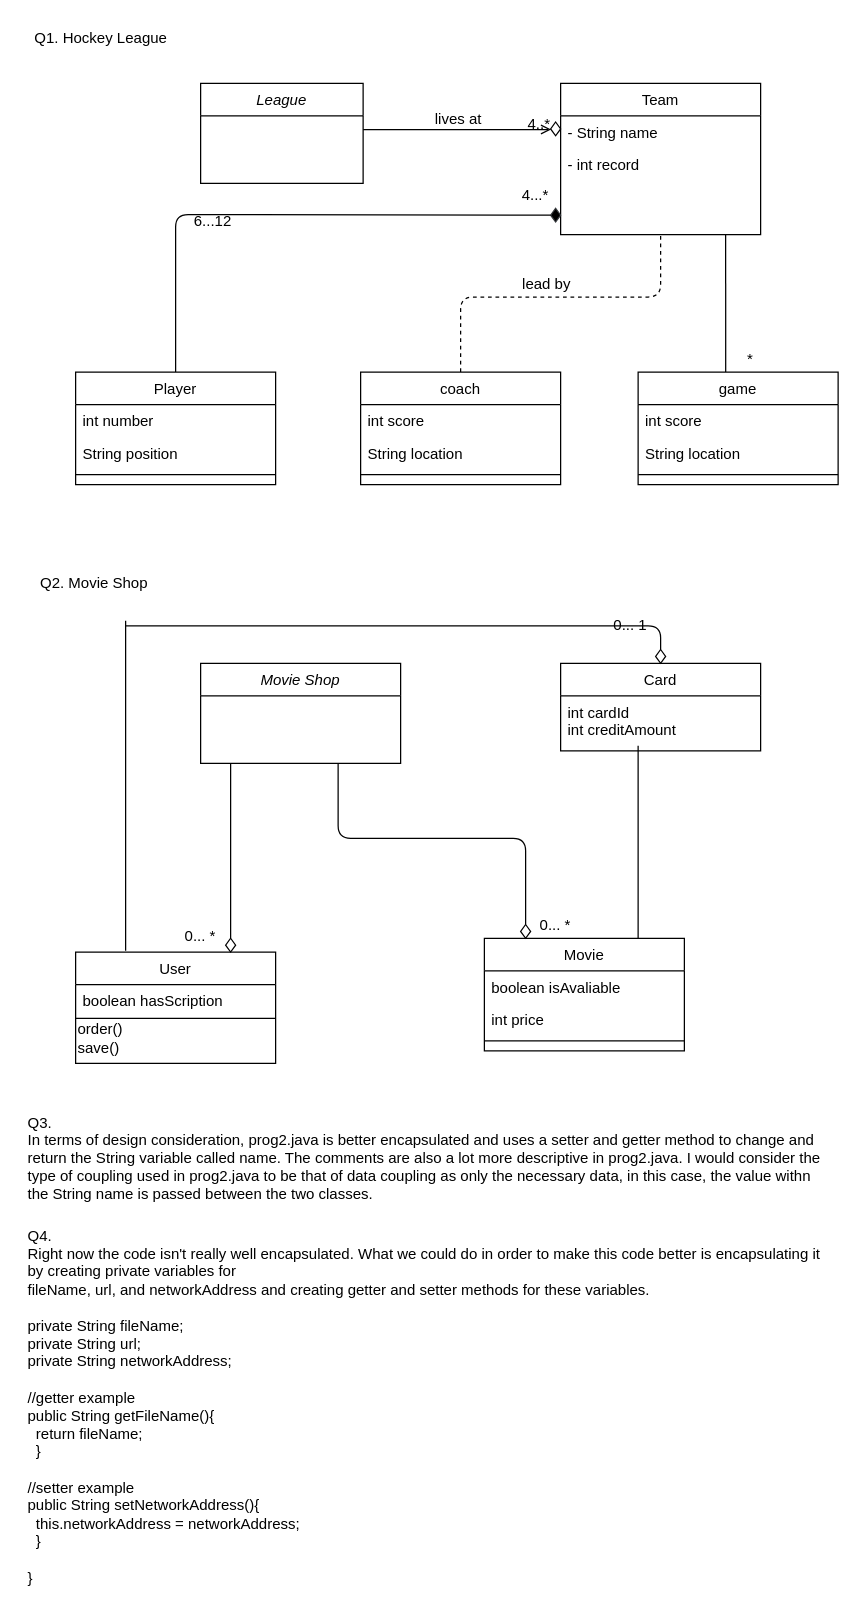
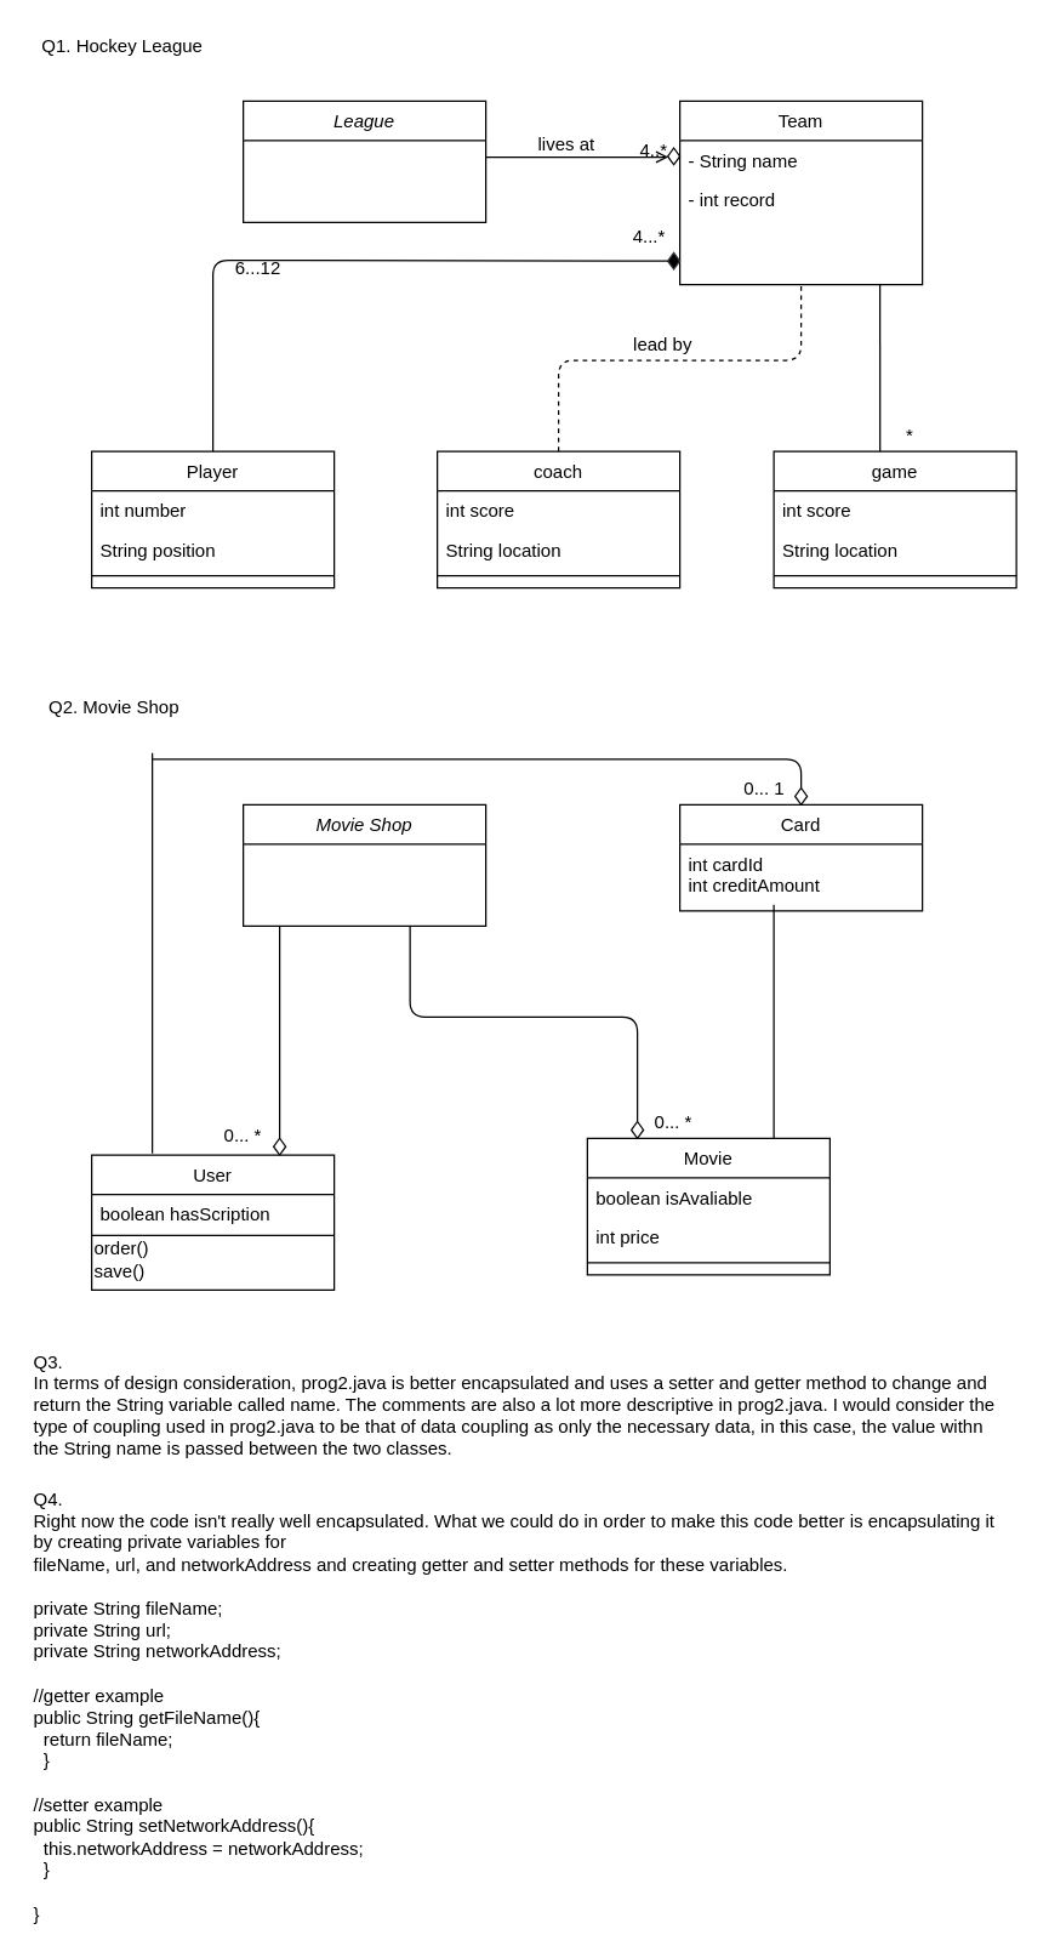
  <mxCell id="0" />
  <mxCell id="1" parent="0" />
- <mxCell id="2" value="League" style="swimlane;fontStyle=2;align=center;verticalAlign=top;childLayout=stackLayout;horizontal=1;startSize=26;horizontalStack=0;resizeParent=1;resizeLast=0;collapsible=1;marginBottom=0;rounded=0;shadow=0;strokeWidth=1;" parent="1" vertex="1"><mxGeometry x="160" y="66" width="130" height="80" as="geometry"><mxRectangle x="230" y="140" width="160" height="26" as="alternateBounds" /></mxGeometry></mxCell>
+ <mxCell id="2" value="League" style="swimlane;fontStyle=2;align=center;verticalAlign=top;childLayout=stackLayout;horizontal=1;startSize=26;horizontalStack=0;resizeParent=1;resizeLast=0;collapsible=1;marginBottom=0;rounded=0;shadow=0;strokeWidth=1;" parent="1" vertex="1"><mxGeometry x="160" y="66" width="160" height="80" as="geometry"><mxRectangle x="230" y="140" width="160" height="26" as="alternateBounds" /></mxGeometry></mxCell>
  <mxCell id="3" value="Player" style="swimlane;fontStyle=0;align=center;verticalAlign=top;childLayout=stackLayout;horizontal=1;startSize=26;horizontalStack=0;resizeParent=1;resizeLast=0;collapsible=1;marginBottom=0;rounded=0;shadow=0;strokeWidth=1;" parent="1" vertex="1"><mxGeometry x="60" y="297" width="160" height="90" as="geometry"><mxRectangle x="130" y="380" width="160" height="26" as="alternateBounds" /></mxGeometry></mxCell>
  <mxCell id="4" value="int number" style="text;align=left;verticalAlign=top;spacingLeft=4;spacingRight=4;overflow=hidden;rotatable=0;points=[[0,0.5],[1,0.5]];portConstraint=eastwest;" parent="3" vertex="1"><mxGeometry y="26" width="160" height="26" as="geometry" /></mxCell>
  <mxCell id="5" value="String position" style="text;align=left;verticalAlign=top;spacingLeft=4;spacingRight=4;overflow=hidden;rotatable=0;points=[[0,0.5],[1,0.5]];portConstraint=eastwest;rounded=0;shadow=0;html=0;" parent="3" vertex="1"><mxGeometry y="52" width="160" height="26" as="geometry" /></mxCell>
  <mxCell id="6" value="" style="line;html=1;strokeWidth=1;align=left;verticalAlign=middle;spacingTop=-1;spacingLeft=3;spacingRight=3;rotatable=0;labelPosition=right;points=[];portConstraint=eastwest;" parent="3" vertex="1"><mxGeometry y="78" width="160" height="8" as="geometry" /></mxCell>
  <mxCell id="7" value="Team" style="swimlane;fontStyle=0;align=center;verticalAlign=top;childLayout=stackLayout;horizontal=1;startSize=26;horizontalStack=0;resizeParent=1;resizeLast=0;collapsible=1;marginBottom=0;rounded=0;shadow=0;strokeWidth=1;" parent="1" vertex="1"><mxGeometry x="448" y="66" width="160" height="121" as="geometry"><mxRectangle x="550" y="140" width="160" height="26" as="alternateBounds" /></mxGeometry></mxCell>
  <mxCell id="8" value="- String name" style="text;align=left;verticalAlign=top;spacingLeft=4;spacingRight=4;overflow=hidden;rotatable=0;points=[[0,0.5],[1,0.5]];portConstraint=eastwest;" parent="7" vertex="1"><mxGeometry y="26" width="160" height="26" as="geometry" /></mxCell>
  <mxCell id="9" value="- int record" style="text;align=left;verticalAlign=top;spacingLeft=4;spacingRight=4;overflow=hidden;rotatable=0;points=[[0,0.5],[1,0.5]];portConstraint=eastwest;rounded=0;shadow=0;html=0;" parent="7" vertex="1"><mxGeometry y="52" width="160" height="26" as="geometry" /></mxCell>
  <mxCell id="10" value="" style="endArrow=open;shadow=0;strokeWidth=1;strokeColor=#000000;rounded=0;endFill=1;edgeStyle=elbowEdgeStyle;elbow=vertical;" parent="1" source="27" target="7" edge="1"><mxGeometry x="0.5" y="41" relative="1" as="geometry"><mxPoint x="320" y="129" as="sourcePoint" /><mxPoint x="480" y="129" as="targetPoint" /><mxPoint x="-40" y="32" as="offset" /></mxGeometry></mxCell>
  <mxCell id="11" value="" style="resizable=0;align=left;verticalAlign=bottom;labelBackgroundColor=none;fontSize=12;" parent="10" connectable="0" vertex="1"><mxGeometry x="-1" relative="1" as="geometry"><mxPoint y="4" as="offset" /></mxGeometry></mxCell>
  <mxCell id="12" value="4..*" style="resizable=0;align=right;verticalAlign=bottom;labelBackgroundColor=none;fontSize=12;" parent="10" connectable="0" vertex="1"><mxGeometry x="1" relative="1" as="geometry"><mxPoint x="-7" y="4" as="offset" /></mxGeometry></mxCell>
  <mxCell id="13" value="coach" style="swimlane;fontStyle=0;align=center;verticalAlign=top;childLayout=stackLayout;horizontal=1;startSize=26;horizontalStack=0;resizeParent=1;resizeLast=0;collapsible=1;marginBottom=0;rounded=0;shadow=0;strokeWidth=1;" parent="1" vertex="1"><mxGeometry x="288" y="297" width="160" height="90" as="geometry"><mxRectangle x="130" y="380" width="160" height="26" as="alternateBounds" /></mxGeometry></mxCell>
  <mxCell id="14" value="int score" style="text;align=left;verticalAlign=top;spacingLeft=4;spacingRight=4;overflow=hidden;rotatable=0;points=[[0,0.5],[1,0.5]];portConstraint=eastwest;" parent="13" vertex="1"><mxGeometry y="26" width="160" height="26" as="geometry" /></mxCell>
  <mxCell id="15" value="String location" style="text;align=left;verticalAlign=top;spacingLeft=4;spacingRight=4;overflow=hidden;rotatable=0;points=[[0,0.5],[1,0.5]];portConstraint=eastwest;rounded=0;shadow=0;html=0;" parent="13" vertex="1"><mxGeometry y="52" width="160" height="26" as="geometry" /></mxCell>
  <mxCell id="16" value="" style="line;html=1;strokeWidth=1;align=left;verticalAlign=middle;spacingTop=-1;spacingLeft=3;spacingRight=3;rotatable=0;labelPosition=right;points=[];portConstraint=eastwest;" parent="13" vertex="1"><mxGeometry y="78" width="160" height="8" as="geometry" /></mxCell>
  <mxCell id="17" value="game" style="swimlane;fontStyle=0;align=center;verticalAlign=top;childLayout=stackLayout;horizontal=1;startSize=26;horizontalStack=0;resizeParent=1;resizeLast=0;collapsible=1;marginBottom=0;rounded=0;shadow=0;strokeWidth=1;" parent="1" vertex="1"><mxGeometry x="510" y="297" width="160" height="90" as="geometry"><mxRectangle x="130" y="380" width="160" height="26" as="alternateBounds" /></mxGeometry></mxCell>
  <mxCell id="18" value="int score" style="text;align=left;verticalAlign=top;spacingLeft=4;spacingRight=4;overflow=hidden;rotatable=0;points=[[0,0.5],[1,0.5]];portConstraint=eastwest;" parent="17" vertex="1"><mxGeometry y="26" width="160" height="26" as="geometry" /></mxCell>
  <mxCell id="19" value="String location" style="text;align=left;verticalAlign=top;spacingLeft=4;spacingRight=4;overflow=hidden;rotatable=0;points=[[0,0.5],[1,0.5]];portConstraint=eastwest;rounded=0;shadow=0;html=0;" parent="17" vertex="1"><mxGeometry y="52" width="160" height="26" as="geometry" /></mxCell>
  <mxCell id="20" value="" style="line;html=1;strokeWidth=1;align=left;verticalAlign=middle;spacingTop=-1;spacingLeft=3;spacingRight=3;rotatable=0;labelPosition=right;points=[];portConstraint=eastwest;" parent="17" vertex="1"><mxGeometry y="78" width="160" height="8" as="geometry" /></mxCell>
  <mxCell id="21" value="Q1. Hockey League" style="text;html=1;align=center;verticalAlign=middle;resizable=0;points=[];autosize=1;" parent="1" vertex="1"><mxGeometry x="20" y="20" width="120" height="20" as="geometry" /></mxCell>
  <mxCell id="22" value="" style="endArrow=none;html=1;exitX=0.438;exitY=0;exitDx=0;exitDy=0;exitPerimeter=0;" parent="1" source="17" edge="1"><mxGeometry width="50" height="50" relative="1" as="geometry"><mxPoint x="580" y="287" as="sourcePoint" /><mxPoint x="580" y="187" as="targetPoint" /></mxGeometry></mxCell>
  <mxCell id="23" value="" style="endArrow=none;html=1;exitX=0.5;exitY=0;exitDx=0;exitDy=0;entryX=0.5;entryY=1;entryDx=0;entryDy=0;dashed=1;" parent="1" source="13" target="7" edge="1"><mxGeometry width="50" height="50" relative="1" as="geometry"><mxPoint x="340" y="297" as="sourcePoint" /><mxPoint x="368" y="257" as="targetPoint" /><Array as="points"><mxPoint x="368" y="237" /><mxPoint x="528" y="237" /></Array></mxGeometry></mxCell>
  <mxCell id="24" value="6...12" style="text;html=1;strokeColor=none;fillColor=none;align=center;verticalAlign=middle;whiteSpace=wrap;rounded=0;" parent="1" vertex="1"><mxGeometry x="150" y="167" width="40" height="20" as="geometry" /></mxCell>
  <mxCell id="25" value="*" style="text;html=1;strokeColor=none;fillColor=none;align=center;verticalAlign=middle;whiteSpace=wrap;rounded=0;" parent="1" vertex="1"><mxGeometry x="580" y="277" width="40" height="20" as="geometry" /></mxCell>
  <mxCell id="26" value="4...*" style="text;html=1;strokeColor=none;fillColor=none;align=center;verticalAlign=middle;whiteSpace=wrap;rounded=0;" parent="1" vertex="1"><mxGeometry x="408" y="146" width="40" height="20" as="geometry" /></mxCell>
  <mxCell id="27" value="" style="rhombus;whiteSpace=wrap;html=1;" parent="1" vertex="1"><mxGeometry x="440" y="97" width="8" height="11" as="geometry" /></mxCell>
  <mxCell id="28" value="" style="endArrow=open;shadow=0;strokeWidth=1;strokeColor=#000000;rounded=0;endFill=1;edgeStyle=elbowEdgeStyle;elbow=vertical;" parent="1" source="2" target="27" edge="1"><mxGeometry x="0.5" y="41" relative="1" as="geometry"><mxPoint x="320" y="106" as="sourcePoint" /><mxPoint x="448" y="106" as="targetPoint" /><mxPoint x="-40" y="32" as="offset" /></mxGeometry></mxCell>
  <mxCell id="29" value="" style="resizable=0;align=left;verticalAlign=bottom;labelBackgroundColor=none;fontSize=12;" parent="28" connectable="0" vertex="1"><mxGeometry x="-1" relative="1" as="geometry"><mxPoint y="4" as="offset" /></mxGeometry></mxCell>
  <mxCell id="30" value="lives at" style="text;html=1;resizable=0;points=[];;align=center;verticalAlign=middle;labelBackgroundColor=none;rounded=0;shadow=0;strokeWidth=1;fontSize=12;" parent="28" vertex="1" connectable="0"><mxGeometry x="0.5" y="49" relative="1" as="geometry"><mxPoint x="-38" y="40" as="offset" /></mxGeometry></mxCell>
  <mxCell id="31" value="" style="rhombus;whiteSpace=wrap;html=1;fillColor=#000000;strokeColor=#36393d;" parent="1" vertex="1"><mxGeometry x="440" y="166" width="8" height="11" as="geometry" /></mxCell>
  <mxCell id="32" value="" style="endArrow=none;html=1;exitX=0.5;exitY=0;exitDx=0;exitDy=0;" parent="1" source="3" target="31" edge="1"><mxGeometry width="50" height="50" relative="1" as="geometry"><mxPoint x="140" y="297" as="sourcePoint" /><mxPoint x="450" y="167" as="targetPoint" /><Array as="points"><mxPoint x="140" y="171" /></Array></mxGeometry></mxCell>
  <mxCell id="33" value="lead by" style="text;html=1;strokeColor=none;fillColor=none;align=center;verticalAlign=middle;whiteSpace=wrap;rounded=0;" parent="1" vertex="1"><mxGeometry x="410" y="217" width="54" height="20" as="geometry" /></mxCell>
  <mxCell id="34" value="Q2. Movie Shop" style="text;html=1;strokeColor=none;fillColor=none;align=center;verticalAlign=middle;whiteSpace=wrap;rounded=0;" parent="1" vertex="1"><mxGeometry x="20" y="456" width="110" height="20" as="geometry" /></mxCell>
  <mxCell id="35" value="Movie Shop" style="swimlane;fontStyle=2;align=center;verticalAlign=top;childLayout=stackLayout;horizontal=1;startSize=26;horizontalStack=0;resizeParent=1;resizeLast=0;collapsible=1;marginBottom=0;rounded=0;shadow=0;strokeWidth=1;" parent="1" vertex="1"><mxGeometry x="160" y="530" width="160" height="80" as="geometry"><mxRectangle x="230" y="140" width="160" height="26" as="alternateBounds" /></mxGeometry></mxCell>
  <mxCell id="36" value="User" style="swimlane;fontStyle=0;align=center;verticalAlign=top;childLayout=stackLayout;horizontal=1;startSize=26;horizontalStack=0;resizeParent=1;resizeLast=0;collapsible=1;marginBottom=0;rounded=0;shadow=0;strokeWidth=1;" parent="1" vertex="1"><mxGeometry x="60" y="761" width="160" height="89" as="geometry"><mxRectangle x="130" y="380" width="160" height="26" as="alternateBounds" /></mxGeometry></mxCell>
  <mxCell id="37" value="boolean hasScription" style="text;align=left;verticalAlign=top;spacingLeft=4;spacingRight=4;overflow=hidden;rotatable=0;points=[[0,0.5],[1,0.5]];portConstraint=eastwest;" parent="36" vertex="1"><mxGeometry y="26" width="160" height="26" as="geometry" /></mxCell>
  <mxCell id="38" value="" style="line;html=1;strokeWidth=1;align=left;verticalAlign=middle;spacingTop=-1;spacingLeft=3;spacingRight=3;rotatable=0;labelPosition=right;points=[];portConstraint=eastwest;" parent="36" vertex="1"><mxGeometry y="52" width="160" height="2" as="geometry" /></mxCell>
  <mxCell id="39" value="order()&lt;br&gt;save()" style="text;html=1;strokeColor=none;fillColor=none;align=left;verticalAlign=middle;whiteSpace=wrap;rounded=0;" parent="36" vertex="1"><mxGeometry y="54" width="160" height="30" as="geometry" /></mxCell>
  <mxCell id="40" value="Card" style="swimlane;fontStyle=0;align=center;verticalAlign=top;childLayout=stackLayout;horizontal=1;startSize=26;horizontalStack=0;resizeParent=1;resizeLast=0;collapsible=1;marginBottom=0;rounded=0;shadow=0;strokeWidth=1;" parent="1" vertex="1"><mxGeometry x="448" y="530" width="160" height="70" as="geometry"><mxRectangle x="550" y="140" width="160" height="26" as="alternateBounds" /></mxGeometry></mxCell>
  <mxCell id="41" value="int cardId&#10;int creditAmount" style="text;align=left;verticalAlign=top;spacingLeft=4;spacingRight=4;overflow=hidden;rotatable=0;points=[[0,0.5],[1,0.5]];portConstraint=eastwest;" parent="40" vertex="1"><mxGeometry y="26" width="160" height="34" as="geometry" /></mxCell>
  <mxCell id="42" value="Movie" style="swimlane;fontStyle=0;align=center;verticalAlign=top;childLayout=stackLayout;horizontal=1;startSize=26;horizontalStack=0;resizeParent=1;resizeLast=0;collapsible=1;marginBottom=0;rounded=0;shadow=0;strokeWidth=1;" parent="1" vertex="1"><mxGeometry x="387" y="750" width="160" height="90" as="geometry"><mxRectangle x="130" y="380" width="160" height="26" as="alternateBounds" /></mxGeometry></mxCell>
  <mxCell id="43" value="boolean isAvaliable" style="text;align=left;verticalAlign=top;spacingLeft=4;spacingRight=4;overflow=hidden;rotatable=0;points=[[0,0.5],[1,0.5]];portConstraint=eastwest;" parent="42" vertex="1"><mxGeometry y="26" width="160" height="26" as="geometry" /></mxCell>
  <mxCell id="44" value="int price" style="text;align=left;verticalAlign=top;spacingLeft=4;spacingRight=4;overflow=hidden;rotatable=0;points=[[0,0.5],[1,0.5]];portConstraint=eastwest;rounded=0;shadow=0;html=0;" parent="42" vertex="1"><mxGeometry y="52" width="160" height="26" as="geometry" /></mxCell>
  <mxCell id="45" value="" style="line;html=1;strokeWidth=1;align=left;verticalAlign=middle;spacingTop=-1;spacingLeft=3;spacingRight=3;rotatable=0;labelPosition=right;points=[];portConstraint=eastwest;" parent="42" vertex="1"><mxGeometry y="78" width="160" height="8" as="geometry" /></mxCell>
  <mxCell id="46" value="" style="rhombus;whiteSpace=wrap;html=1;" parent="1" vertex="1"><mxGeometry x="180" y="750" width="8" height="11" as="geometry" /></mxCell>
  <mxCell id="47" value="" style="endArrow=none;html=1;exitX=0.5;exitY=0;exitDx=0;exitDy=0;" parent="1" source="46" edge="1"><mxGeometry width="50" height="50" relative="1" as="geometry"><mxPoint x="190" y="740" as="sourcePoint" /><mxPoint x="184" y="610" as="targetPoint" /></mxGeometry></mxCell>
  <mxCell id="48" value="" style="endArrow=none;html=1;" parent="1" edge="1"><mxGeometry width="50" height="50" relative="1" as="geometry"><mxPoint x="100" y="760" as="sourcePoint" /><mxPoint x="100" y="496" as="targetPoint" /></mxGeometry></mxCell>
  <mxCell id="49" value="" style="rhombus;whiteSpace=wrap;html=1;" parent="1" vertex="1"><mxGeometry x="524" y="519" width="8" height="11" as="geometry" /></mxCell>
  <mxCell id="50" value="" style="endArrow=none;html=1;entryX=0.5;entryY=0;entryDx=0;entryDy=0;" parent="1" target="49" edge="1"><mxGeometry width="50" height="50" relative="1" as="geometry"><mxPoint x="100" y="500" as="sourcePoint" /><mxPoint x="528" y="530" as="targetPoint" /><Array as="points"><mxPoint x="528" y="500" /></Array></mxGeometry></mxCell>
  <mxCell id="51" value="" style="rhombus;whiteSpace=wrap;html=1;" parent="1" vertex="1"><mxGeometry x="416" y="739" width="8" height="11" as="geometry" /></mxCell>
  <mxCell id="52" value="" style="endArrow=none;html=1;exitX=0.5;exitY=0;exitDx=0;exitDy=0;" parent="1" source="51" edge="1"><mxGeometry width="50" height="50" relative="1" as="geometry"><mxPoint x="390" y="710" as="sourcePoint" /><mxPoint x="270" y="610" as="targetPoint" /><Array as="points"><mxPoint x="420" y="670" /><mxPoint x="270" y="670" /></Array></mxGeometry></mxCell>
  <mxCell id="53" value="Q3. &lt;br&gt;In terms of design consideration, prog2.java is better encapsulated and uses a setter and getter method to change and return the String variable called name. The comments are also a lot more descriptive in prog2.java. I would consider the type of coupling used in prog2.java to be that of data coupling as only the necessary data, in this case, the value withn the String name is passed between the two classes.&amp;nbsp;" style="text;html=1;strokeColor=none;fillColor=none;align=left;verticalAlign=middle;whiteSpace=wrap;rounded=0;" parent="1" vertex="1"><mxGeometry x="20" y="866" width="640" height="120" as="geometry" /></mxCell>
  <mxCell id="54" value="0... *" style="text;html=1;strokeColor=none;fillColor=none;align=center;verticalAlign=middle;whiteSpace=wrap;rounded=0;" parent="1" vertex="1"><mxGeometry x="140" y="739" width="40" height="20" as="geometry" /></mxCell>
- <mxCell id="55" value="0... 1" style="text;html=1;strokeColor=none;fillColor=none;align=center;verticalAlign=middle;whiteSpace=wrap;rounded=0;" parent="1" vertex="1"><mxGeometry x="484" y="490" width="40" height="20" as="geometry" /></mxCell>
+ <mxCell id="55" value="0... 1" style="text;html=1;strokeColor=none;fillColor=none;align=center;verticalAlign=middle;whiteSpace=wrap;rounded=0;" parent="1" vertex="1"><mxGeometry x="484" y="510" width="40" height="20" as="geometry" /></mxCell>
  <mxCell id="56" value="0... *" style="text;html=1;strokeColor=none;fillColor=none;align=center;verticalAlign=middle;whiteSpace=wrap;rounded=0;" parent="1" vertex="1"><mxGeometry x="424" y="730" width="40" height="20" as="geometry" /></mxCell>
  <mxCell id="57" value="&lt;div&gt;&lt;span&gt;Q4.&lt;/span&gt;&lt;/div&gt;&lt;div&gt;&lt;span&gt;Right now the code isn't really well encapsulated. What we could do in order to make this code better is encapsulating it by creating private variables for&amp;nbsp;&lt;/span&gt;&lt;/div&gt;fileName, url, and networkAddress and&lt;span&gt;&amp;nbsp;creating getter and setter methods for these variables.&lt;br&gt;&lt;/span&gt;&lt;br&gt;private String fileName;&lt;br&gt;private String url;&lt;br&gt;private String networkAddress;&lt;br&gt;&lt;br&gt;//getter example&lt;br&gt;public String getFileName(){&lt;br&gt;&amp;nbsp; return fileName;&lt;br&gt;&amp;nbsp; }&lt;br&gt;&lt;br&gt;//setter example&lt;br&gt;public String setNetworkAddress(){&lt;br&gt;&amp;nbsp; this.networkAddress&amp;nbsp;= networkAddress;&lt;br&gt;&amp;nbsp; }&lt;br&gt;&lt;br&gt;}" style="text;html=1;strokeColor=none;fillColor=none;align=left;verticalAlign=middle;whiteSpace=wrap;rounded=0;" parent="1" vertex="1"><mxGeometry x="20" y="985" width="640" height="280" as="geometry" /></mxCell>
  <mxCell id="58" value="" style="endArrow=none;html=1;" edge="1" parent="1"><mxGeometry width="50" height="50" relative="1" as="geometry"><mxPoint x="510" y="750" as="sourcePoint" /><mxPoint x="510" y="596" as="targetPoint" /></mxGeometry></mxCell>
